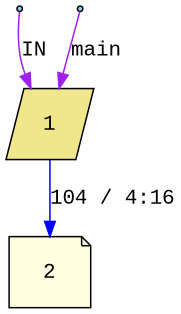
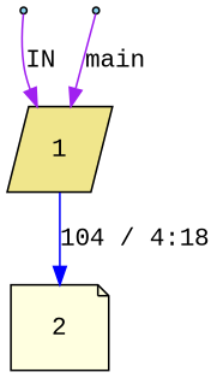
  digraph {
    rankdir=TB
    fontname="Liberation Mono"
    node [shape=point style=filled fillcolor=skyblue fontname="Liberation Mono"]
    edge [color=purple fontname="Liberation Mono"]
    ENTRY
    1 [fixedsize=true height=0.65 shape=parallelogram fillcolor=khaki]
    en_1
    2 [fixedsize=true height=0.65 shape=note fillcolor=lightyellow]
    ENTRY -> 1 [label=IN]
-   1 -> 2 [label="104 / 4:16" color=blue]
+   1 -> 2 [label="104 / 4:18" color=blue]
    en_1 -> 1 [label=main]
  }
